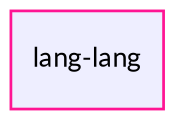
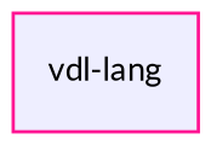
  digraph {
    compound=true
    fontname=Lato
-   n1 [fillcolor="#eeeeff" fontname=Lato fontsize=10 label="lang-lang" pencolor=black shape=box style=filled color=deeppink]
+   n1 [fillcolor="#eeeeff" fontname=Lato fontsize=10 label="vdl-lang" pencolor=black shape=box style=filled color=deeppink]
  }
